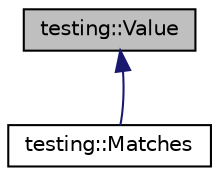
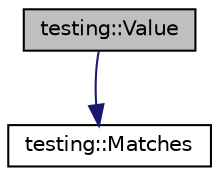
  digraph {
    rankdir=TB
    node [color=black fontname=Helvetica fontsize=10 shape=record style=filled]
    n1 [fillcolor=grey75 fontcolor=black height=0.2 label="testing::Value" width=0.4]
    n2 [fillcolor=white height=0.2 label="testing::Matches" width=0.4]
-   n2 -> n1 [color=midnightblue fontname=Helvetica fontsize=10 labelfontname=Helvetica labelfontsize=10 style=solid]
+   n1 -> n2 [color=midnightblue fontname=Helvetica fontsize=10 labelfontname=Helvetica labelfontsize=10 style=solid]
  }
